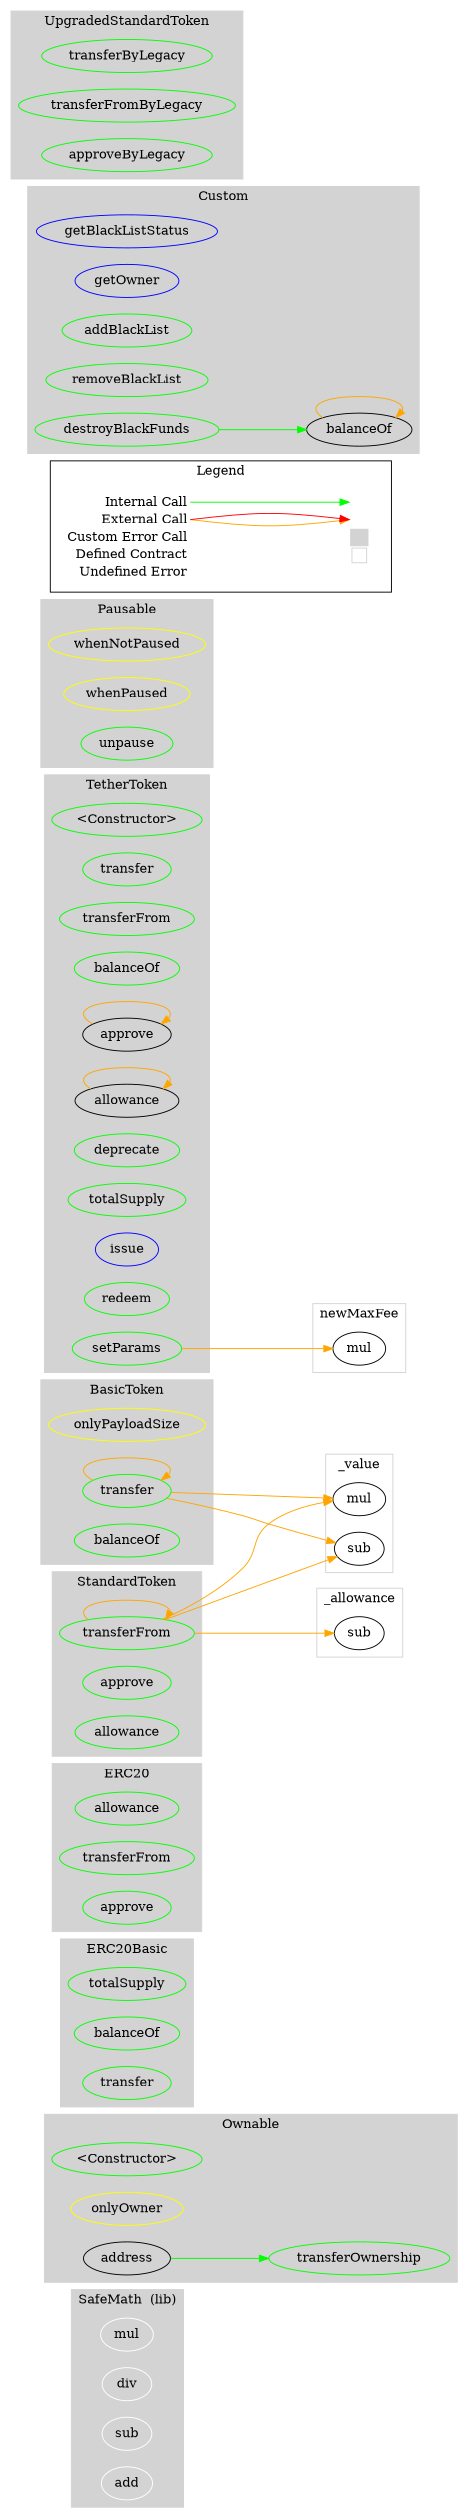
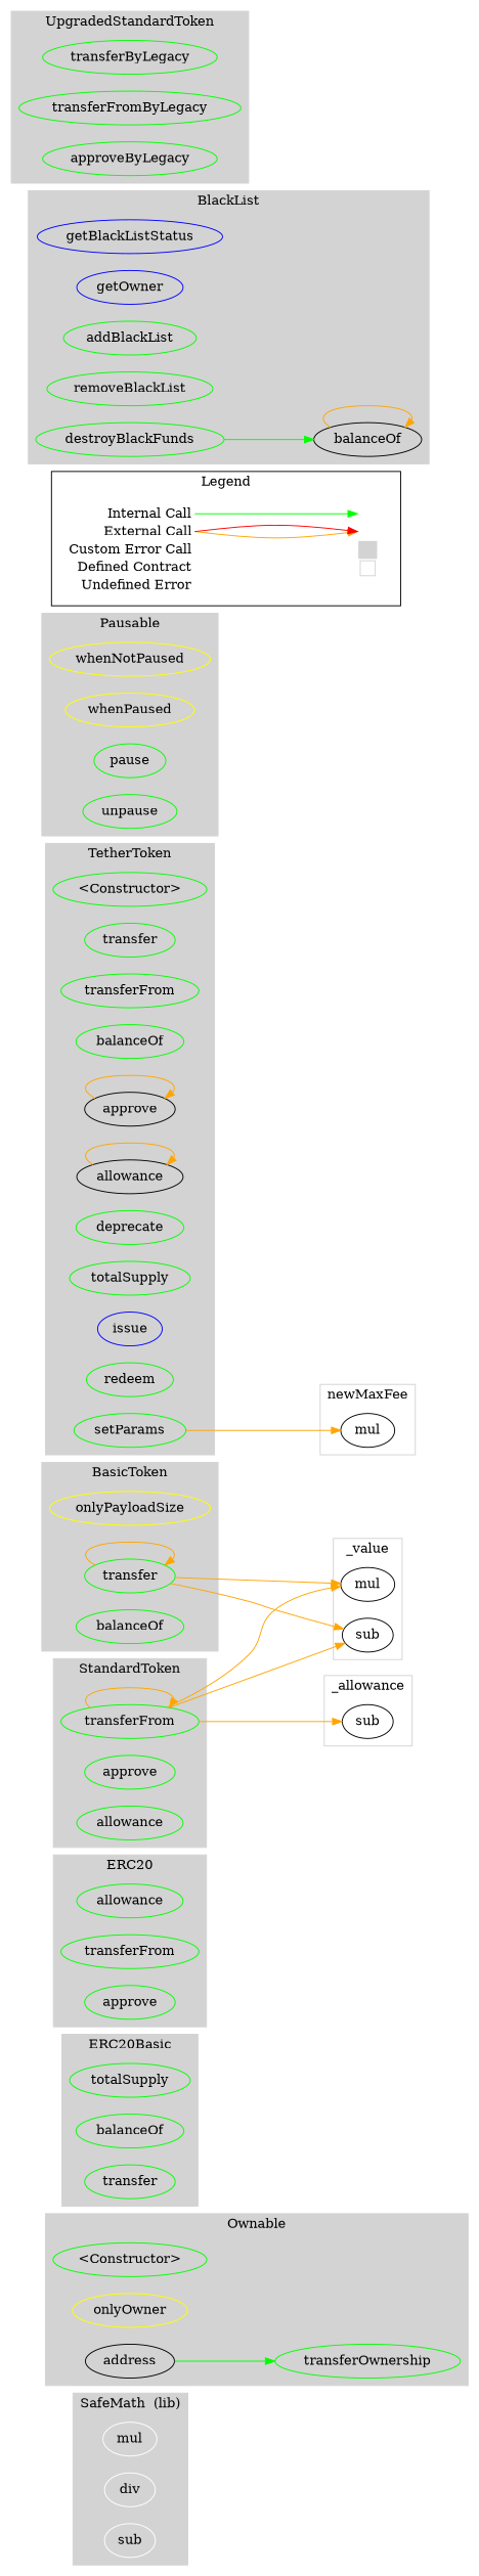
  digraph {
    compound=true
    rankdir=LR
    node [color=green]
    edge [color=orange]
    n1 [color=white label=mul]
    n2 [color=white label=div]
    n3 [color=white label=sub]
-   n4 [color=white label=add]
    n5 [label="<Constructor>"]
    n6 [color=yellow label=onlyOwner]
    n7 [label=transferOwnership]
    n8 [label=address color=""]
    n9 [label=totalSupply]
    n10 [label=balanceOf]
    n11 [label=transfer]
    n12 [label=allowance]
    n13 [label=transferFrom]
    n14 [label=approve]
    n15 [color=yellow label=onlyPayloadSize]
    n16 [label=transfer]
    n17 [label=balanceOf]
    n18 [label=transferFrom]
    n19 [label=approve]
    n20 [label=allowance]
    n21 [label=mul color=""]
    n22 [color=yellow label=whenNotPaused]
    n23 [color=yellow label=whenPaused]
+   n24 [label=pause]
    n25 [label=unpause]
    n26 [label=<<table border="0" cellpadding="2" cellspacing="0" cellborder="0">   <tr><td align="right" port="i1">Internal Call</td></tr>   <tr><td align="right" port="i2">External Call</td></tr>   <tr><td align="right" port="i2">Custom Error Call</td></tr>   <tr><td align="right" port="i3">Defined Contract</td></tr>   <tr><td align="right" port="i4">Undefined Error</td></tr>   </table>> shape=plaintext color=""]
    n27 [label=<<table border="0" cellpadding="2" cellspacing="0" cellborder="0">   <tr><td port="i1">&nbsp;&nbsp;&nbsp;</td></tr>   <tr><td port="i2">&nbsp;&nbsp;&nbsp;</td></tr>   <tr><td port="i3" bgcolor="lightgray">&nbsp;&nbsp;&nbsp;</td></tr>   <tr><td port="i4">     <table border="1" cellborder="0" cellspacing="0" cellpadding="7" color="lightgray">       <tr>        <td></td>       </tr>      </table>   </td></tr>   </table>> shape=plaintext color=""]
    n28 [color=blue label=getBlackListStatus]
    n29 [color=blue label=getOwner]
    n30 [label=addBlackList]
    n31 [label=removeBlackList]
    n32 [label=destroyBlackFunds]
    n33 [label=balanceOf color=""]
    n34 [label=transferByLegacy]
    n35 [label=transferFromByLegacy]
    n36 [label=approveByLegacy]
    n37 [label="<Constructor>"]
    n38 [label=transfer]
    n39 [label=transferFrom]
    n40 [label=balanceOf]
    n41 [label=approve color=""]
    n42 [label=allowance color=""]
    n43 [label=deprecate]
    n44 [label=totalSupply]
    n45 [color=blue label=issue]
    n46 [label=redeem]
    n47 [label=setParams]
    n48 [label=mul color=""]
    n49 [label=sub color=""]
    n50 [label=sub color=""]
    subgraph cluster_1 {
      bgcolor=lightgray
      color=lightgray
      label="SafeMath  (lib)"
      style=filled
      n1
      n2
      n3
-     n4
    }
    subgraph cluster_2 {
      bgcolor=lightgray
      color=lightgray
      label=Ownable
      style=filled
      n5
      n6
      n7
      n8
    }
    subgraph cluster_3 {
      bgcolor=lightgray
      color=lightgray
      label=ERC20Basic
      style=filled
      n9
      n10
      n11
    }
    subgraph cluster_4 {
      bgcolor=lightgray
      color=lightgray
      label=ERC20
      style=filled
      n12
      n13
      n14
    }
    subgraph cluster_5 {
      bgcolor=lightgray
      color=lightgray
      label=BasicToken
      style=filled
      n15
      n16
      n17
    }
    subgraph cluster_6 {
      bgcolor=lightgray
      color=lightgray
      label=StandardToken
      style=filled
      n18
      n19
      n20
    }
    subgraph cluster_7 {
      color=lightgray
      label=newMaxFee
      n21
    }
    subgraph cluster_8 {
      bgcolor=lightgray
      color=lightgray
      label=Pausable
      style=filled
      n22
      n23
+     n24
      n25
    }
    subgraph cluster_9 {
      label=Legend
      n26
      n27
    }
    subgraph cluster_10 {
      bgcolor=lightgray
      color=lightgray
-     label=Custom
+     label=BlackList
      style=filled
      n28
      n29
      n30
      n31
      n32
      n33
    }
    subgraph cluster_11 {
      bgcolor=lightgray
      color=lightgray
      label=UpgradedStandardToken
      style=filled
      n34
      n35
      n36
    }
    subgraph cluster_12 {
      bgcolor=lightgray
      color=lightgray
      label=TetherToken
      style=filled
      n37
      n38
      n39
      n40
      n41
      n42
      n43
      n44
      n45
      n46
      n47
    }
    subgraph cluster_13 {
      color=lightgray
      label=_value
      n48
      n49
    }
    subgraph cluster_14 {
      color=lightgray
      label=_allowance
      n50
    }
    n8 -> n7 [color=green]
    n16 -> n16
    n16 -> n48
    n16 -> n49
    n18 -> n18
    n18 -> n48
    n18 -> n49
    n18 -> n50
    n26 -> n27 [color=green headport="i1:w" tailport="i1:e"]
    n26 -> n27 [headport="i2:w" tailport="i2:e"]
    n26 -> n27 [color=red headport="i2:w" tailport="i2:e"]
    n32 -> n33 [color=green]
    n33 -> n33
    n41 -> n41
    n42 -> n42
    n47 -> n21
  }
